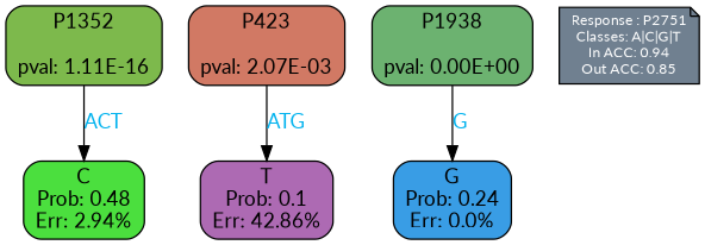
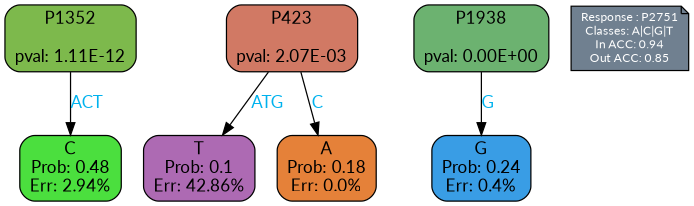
  digraph {
    fontname=Lato
    ranksep=equally
    splines=polylines
    node [color=black fontname=Lato shape=box style="filled, rounded"]
    edge [fontcolor=deepskyblue2 fontname=Lato]
    n1 [fillcolor="#4bdf3e" label="C\nProb: 0.48\nErr: 2.94%"]
    n2 [fillcolor="#ad6ab3" label="T\nProb: 0.1\nErr: 42.86%"]
-   n4 [fillcolor="#399de5" label="G\nProb: 0.24\nErr: 0.0%"]
+   n3 [fillcolor="#e58139" label="A\nProb: 0.18\nErr: 0.0%"]
+   n4 [fillcolor="#399de5" label="G\nProb: 0.24\nErr: 0.4%"]
    n5 [align=left fillcolor=slategray fontcolor=white fontsize=10 label="Response : P2751\nClasses: A|C|G|T\nIn ACC: 0.94\nOut ACC: 0.85\n" shape=note style=filled]
    n6 [fillcolor="#6cb270" label="P1938\n\npval: 0.00E+00"]
-   n7 [fillcolor="#7db94c" label="P1352\n\npval: 1.11E-16"]
+   n7 [fillcolor="#7db94c" label="P1352\n\npval: 1.11E-12"]
    n8 [fillcolor="#d17964" label="P423\n\npval: 2.07E-03"]
    subgraph sub_1 {
      rank=same
      n1
      n2
+     n3
      n4
    }
    subgraph sub_2 {
      rank=same
      n5
      n6
    }
    n6 -> n4 [label=G]
    n7 -> n1 [label=ACT]
    n8 -> n2 [label=ATG]
+   n8 -> n3 [label=C]
  }
